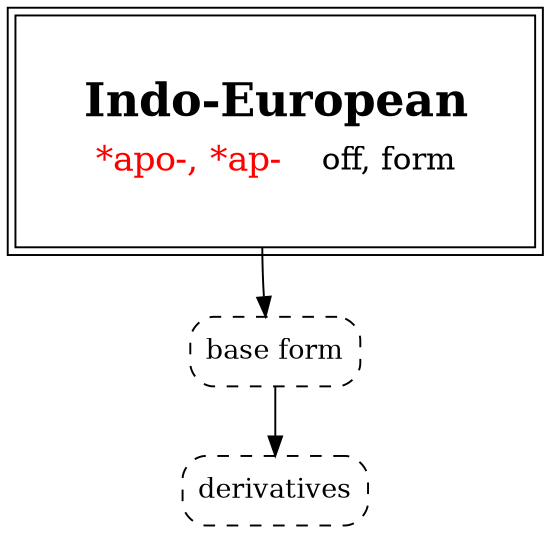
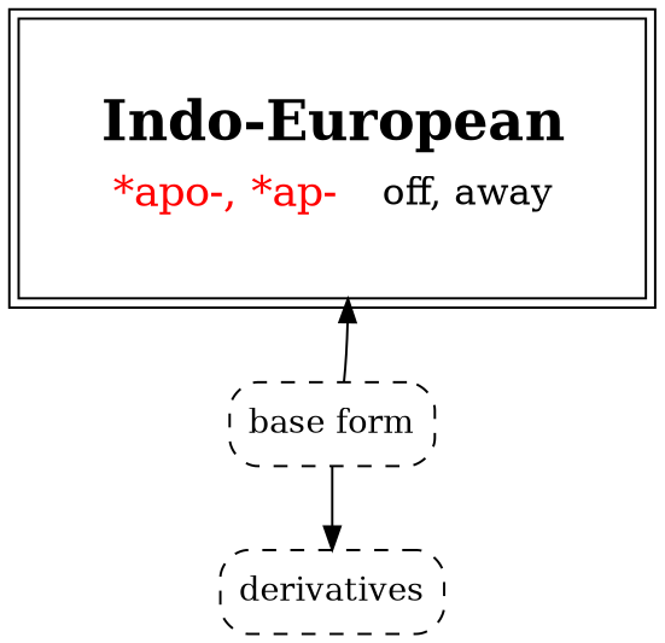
  strict digraph {
    node [shape=box style="dashed,rounded"]
-   n1 [label=<<table border="0"><tr><td colspan="2"><font point-size="24"><b>Indo-European</b></font></td></tr><tr><td><font point-size="18" color="red">*apo-, *ap-</font></td><td><font point-size="16">off, form</font></td></tr></table>> margin=.3 peripheries=2 style=""]
+   n1 [label=<<table border="0"><tr><td colspan="2"><font point-size="24"><b>Indo-European</b></font></td></tr><tr><td><font point-size="18" color="red">*apo-, *ap-</font></td><td><font point-size="16">off, away</font></td></tr></table>> margin=.3 peripheries=2 style=""]
    n2 [label=<base form>]
    n3 [label=<derivatives>]
-   n1 -> n2
+   n2 -> n1
    n2 -> n3
  }
